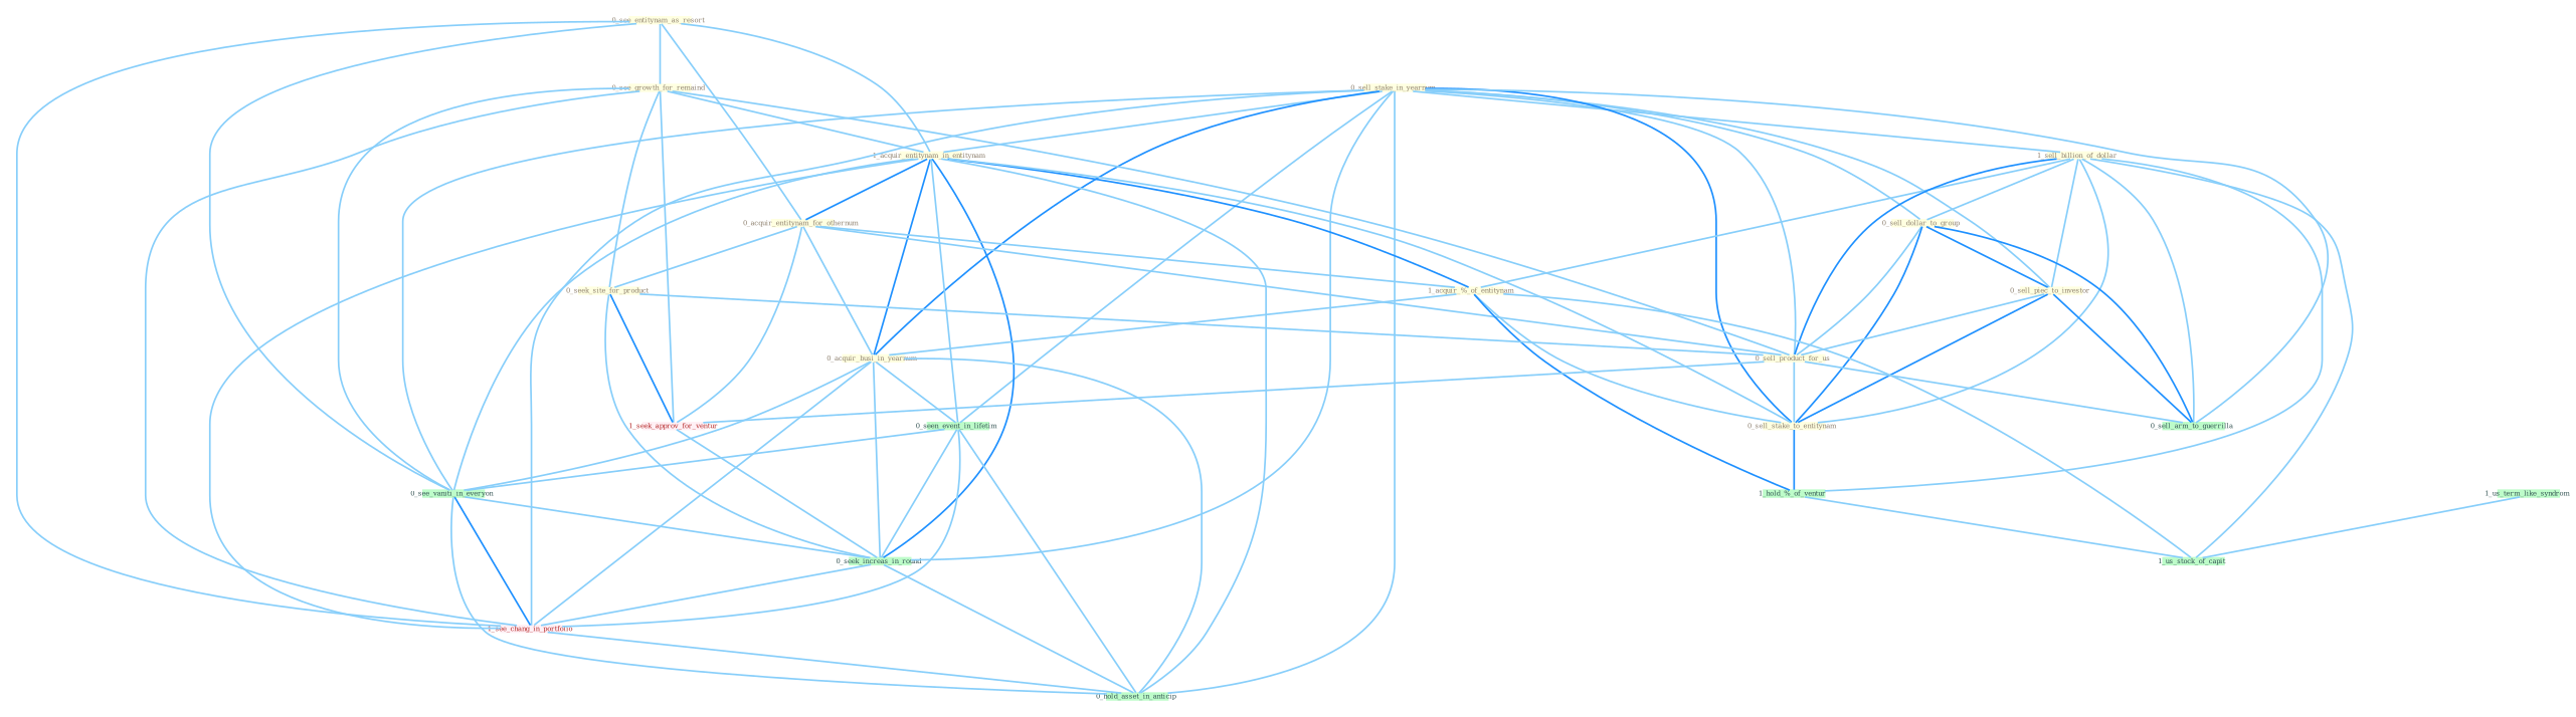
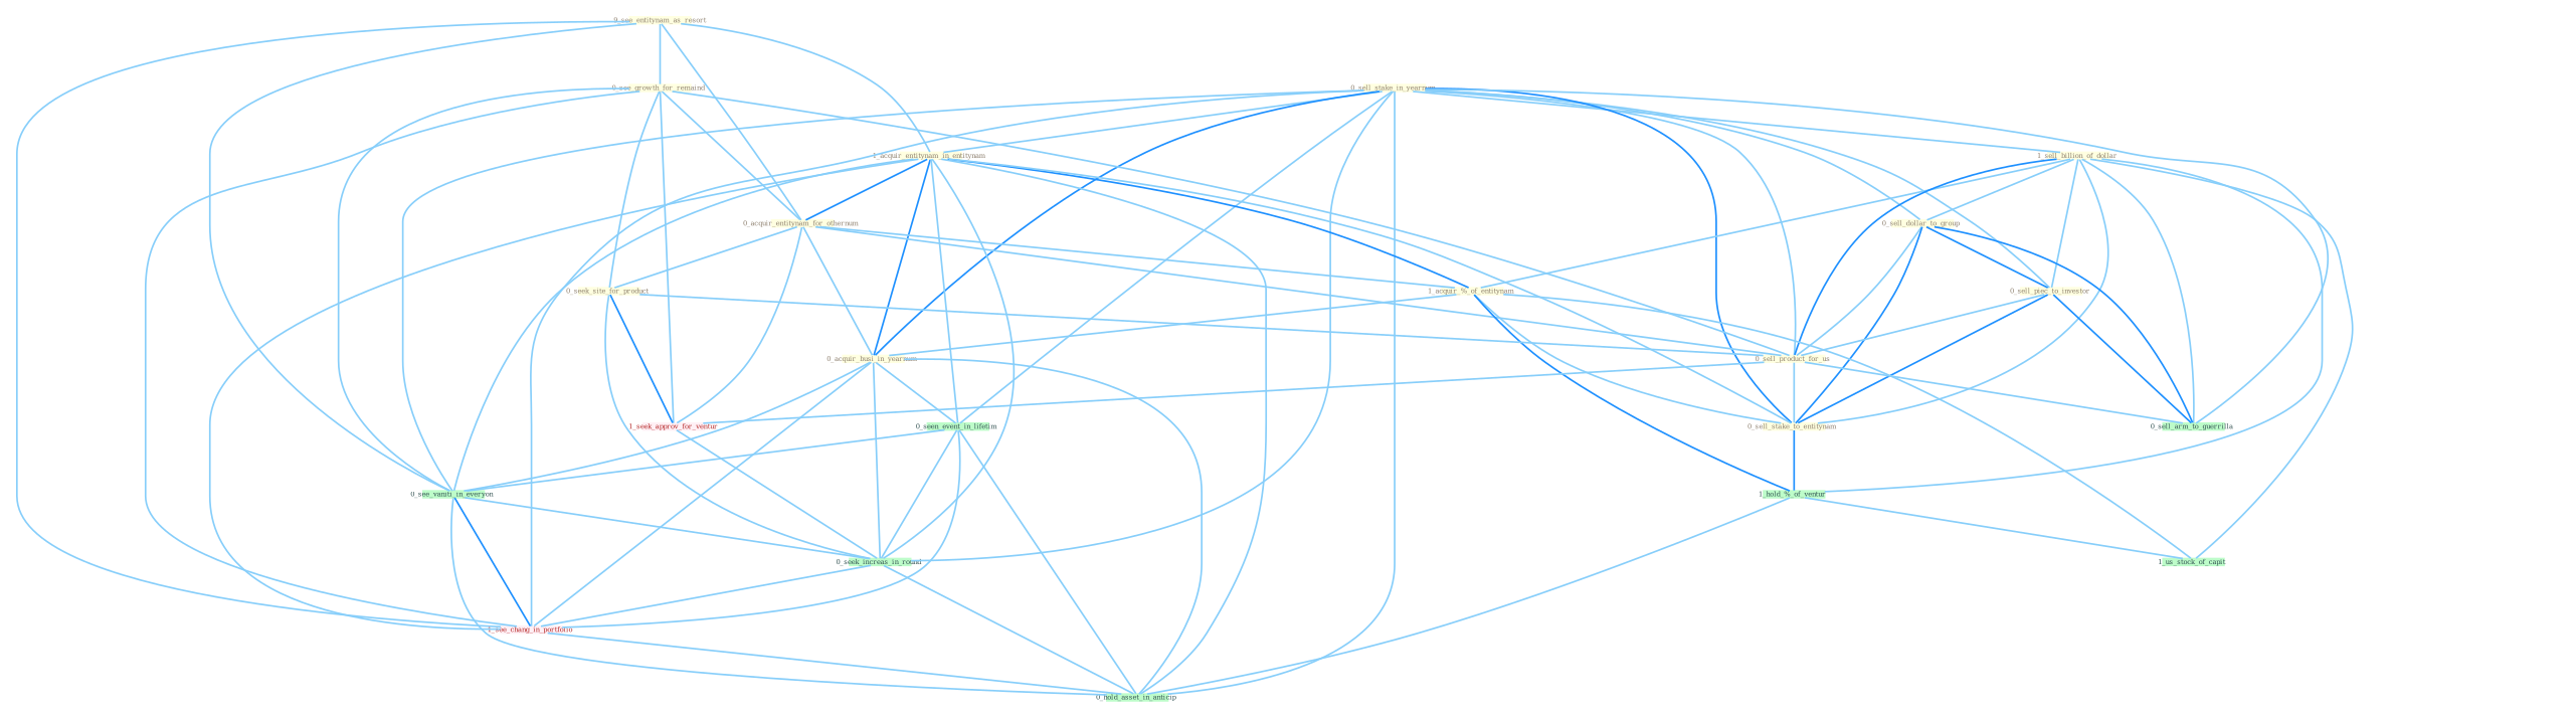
  graph {
    node [color="#ffffe0" fixedsize=true fontcolor="#8b7d6b" fontsize=4 shape=polygon style=filled]
    edge [color="#87cefa" w=1]
    "0_sell_stake_in_yearnum " [height=.06 width=.5]
-   "0_see_entitynam_as_resort " [height=.06 width=.5]
+   "0_see_entitynam_as_resort " [height=.06 width=.5 label="9_see_entitynam_as_resort"]
    "1_sell_billion_of_dollar " [height=.06 width=.5]
    "0_sell_dollar_to_group " [height=.06 width=.5]
    "1_acquir_entitynam_in_entitynam " [height=.06 width=.5]
    "0_see_growth_for_remaind " [height=.06 width=.5]
    "0_acquir_entitynam_for_othernum " [height=.06 width=.5]
    "0_sell_piec_to_investor " [height=.06 width=.5]
    "1_acquir_%_of_entitynam " [height=.06 width=.5]
    "0_seek_site_for_product " [height=.06 width=.5]
    "0_sell_product_for_us " [height=.06 width=.5]
    "0_acquir_busi_in_yearnum " [height=.06 width=.5]
    "0_sell_stake_to_entitynam " [height=.06 width=.5]
    n14 [color="#fff0f5" fontcolor="#b22222" height=.06 label="1_seek_approv_for_ventur" width=.5]
    "1_see_chang_in_portfolio " [color="#fff0f5" fontcolor="#b22222" height=.06 width=.5]
    "0_seen_event_in_lifetim " [color="#BDFCC9" fontcolor="#2f4f4f" height=.06 width=.5]
    "0_see_vaniti_in_everyon " [color="#BDFCC9" fontcolor="#2f4f4f" height=.06 width=.5]
    "0_sell_arm_to_guerrilla " [color="#BDFCC9" fontcolor="#2f4f4f" height=.06 width=.5]
    "0_seek_increas_in_round " [color="#BDFCC9" fontcolor="#2f4f4f" height=.06 width=.5]
    "0_hold_asset_in_anticip " [color="#BDFCC9" fontcolor="#2f4f4f" height=.06 width=.5]
    "1_hold_%_of_ventur " [color="#BDFCC9" fontcolor="#2f4f4f" height=.06 width=.5]
    "1_us_stock_of_capit " [color="#BDFCC9" fontcolor="#2f4f4f" height=.06 width=.5]
-   "1_us_term_like_syndrom " [color="#BDFCC9" fontcolor="#2f4f4f" height=.06 width=.5]
    subgraph sub_1 {
      "0_sell_stake_in_yearnum "
      "0_see_entitynam_as_resort "
      "1_sell_billion_of_dollar "
      "0_sell_dollar_to_group "
      "1_acquir_entitynam_in_entitynam "
      "0_see_growth_for_remaind "
      "0_acquir_entitynam_for_othernum "
      "0_sell_piec_to_investor "
      "1_acquir_%_of_entitynam "
      "0_seek_site_for_product "
      "0_sell_product_for_us "
      "0_acquir_busi_in_yearnum "
      "0_sell_stake_to_entitynam "
    }
    subgraph sub_2 {
      n14
      "1_see_chang_in_portfolio "
    }
    "0_sell_stake_in_yearnum " -- "1_sell_billion_of_dollar "
    "0_sell_stake_in_yearnum " -- "0_sell_dollar_to_group "
    "0_sell_stake_in_yearnum " -- "1_acquir_entitynam_in_entitynam "
    "0_sell_stake_in_yearnum " -- "0_sell_piec_to_investor "
    "0_sell_stake_in_yearnum " -- "0_sell_product_for_us "
    "0_sell_stake_in_yearnum " -- "0_acquir_busi_in_yearnum " [color="#1e90ff" w=2]
    "0_sell_stake_in_yearnum " -- "0_sell_stake_to_entitynam " [color="#1e90ff" w=2]
    "0_sell_stake_in_yearnum " -- "1_see_chang_in_portfolio "
    "0_sell_stake_in_yearnum " -- "0_seen_event_in_lifetim "
    "0_sell_stake_in_yearnum " -- "0_see_vaniti_in_everyon "
    "0_sell_stake_in_yearnum " -- "0_sell_arm_to_guerrilla "
    "0_sell_stake_in_yearnum " -- "0_seek_increas_in_round "
    "0_sell_stake_in_yearnum " -- "0_hold_asset_in_anticip "
    "0_see_entitynam_as_resort " -- "1_acquir_entitynam_in_entitynam "
    "0_see_entitynam_as_resort " -- "0_see_growth_for_remaind "
    "0_see_entitynam_as_resort " -- "0_acquir_entitynam_for_othernum "
    "0_see_entitynam_as_resort " -- "1_see_chang_in_portfolio "
    "0_see_entitynam_as_resort " -- "0_see_vaniti_in_everyon "
    "1_sell_billion_of_dollar " -- "0_sell_dollar_to_group "
    "1_sell_billion_of_dollar " -- "0_sell_piec_to_investor "
    "1_sell_billion_of_dollar " -- "1_acquir_%_of_entitynam "
    "1_sell_billion_of_dollar " -- "0_sell_product_for_us " [color="#1e90ff"]
    "1_sell_billion_of_dollar " -- "0_sell_stake_to_entitynam "
    "1_sell_billion_of_dollar " -- "0_sell_arm_to_guerrilla "
    "1_sell_billion_of_dollar " -- "1_hold_%_of_ventur "
    "1_sell_billion_of_dollar " -- "1_us_stock_of_capit "
    "0_sell_dollar_to_group " -- "0_sell_piec_to_investor " [color="#1e90ff" w=2]
    "0_sell_dollar_to_group " -- "0_sell_product_for_us "
    "0_sell_dollar_to_group " -- "0_sell_stake_to_entitynam " [color="#1e90ff" w=2]
    "0_sell_dollar_to_group " -- "0_sell_arm_to_guerrilla " [color="#1e90ff" w=2]
    "1_acquir_entitynam_in_entitynam " -- "0_acquir_entitynam_for_othernum " [color="#1e90ff" w=2]
    "1_acquir_entitynam_in_entitynam " -- "1_acquir_%_of_entitynam " [color="#1e90ff" w=2]
    "1_acquir_entitynam_in_entitynam " -- "0_acquir_busi_in_yearnum " [color="#1e90ff" w=2]
    "1_acquir_entitynam_in_entitynam " -- "0_sell_stake_to_entitynam "
    "1_acquir_entitynam_in_entitynam " -- "1_see_chang_in_portfolio "
    "1_acquir_entitynam_in_entitynam " -- "0_seen_event_in_lifetim "
    "1_acquir_entitynam_in_entitynam " -- "0_see_vaniti_in_everyon "
-   "1_acquir_entitynam_in_entitynam " -- "0_seek_increas_in_round " [color="#1e90ff"]
+   "1_acquir_entitynam_in_entitynam " -- "0_seek_increas_in_round "
    "1_acquir_entitynam_in_entitynam " -- "0_hold_asset_in_anticip "
-   "0_see_growth_for_remaind " -- "1_acquir_entitynam_in_entitynam "
+   "0_see_growth_for_remaind " -- "0_acquir_entitynam_for_othernum "
    "0_see_growth_for_remaind " -- "0_seek_site_for_product "
    "0_see_growth_for_remaind " -- "0_sell_product_for_us "
    "0_see_growth_for_remaind " -- n14
    "0_see_growth_for_remaind " -- "1_see_chang_in_portfolio "
    "0_see_growth_for_remaind " -- "0_see_vaniti_in_everyon "
    "0_acquir_entitynam_for_othernum " -- "1_acquir_%_of_entitynam "
    "0_acquir_entitynam_for_othernum " -- "0_seek_site_for_product "
    "0_acquir_entitynam_for_othernum " -- "0_sell_product_for_us "
    "0_acquir_entitynam_for_othernum " -- "0_acquir_busi_in_yearnum "
    "0_acquir_entitynam_for_othernum " -- n14
    "0_sell_piec_to_investor " -- "0_sell_product_for_us "
    "0_sell_piec_to_investor " -- "0_sell_stake_to_entitynam " [color="#1e90ff" w=2]
    "0_sell_piec_to_investor " -- "0_sell_arm_to_guerrilla " [color="#1e90ff" w=2]
    "1_acquir_%_of_entitynam " -- "0_acquir_busi_in_yearnum "
    "1_acquir_%_of_entitynam " -- "0_sell_stake_to_entitynam "
    "1_acquir_%_of_entitynam " -- "1_hold_%_of_ventur " [color="#1e90ff" w=2]
    "1_acquir_%_of_entitynam " -- "1_us_stock_of_capit "
    "0_seek_site_for_product " -- "0_sell_product_for_us "
    "0_seek_site_for_product " -- n14 [color="#1e90ff" w=2]
    "0_seek_site_for_product " -- "0_seek_increas_in_round "
    "0_sell_product_for_us " -- "0_sell_stake_to_entitynam "
    "0_sell_product_for_us " -- n14
    "0_sell_product_for_us " -- "0_sell_arm_to_guerrilla "
    "0_acquir_busi_in_yearnum " -- "1_see_chang_in_portfolio "
    "0_acquir_busi_in_yearnum " -- "0_seen_event_in_lifetim "
    "0_acquir_busi_in_yearnum " -- "0_see_vaniti_in_everyon "
    "0_acquir_busi_in_yearnum " -- "0_seek_increas_in_round "
    "0_acquir_busi_in_yearnum " -- "0_hold_asset_in_anticip "
    "0_sell_stake_to_entitynam " -- "1_hold_%_of_ventur " [color="#1e90ff" w=2]
    n14 -- "0_seek_increas_in_round "
    "1_see_chang_in_portfolio " -- "0_hold_asset_in_anticip "
    "0_seen_event_in_lifetim " -- "1_see_chang_in_portfolio "
    "0_seen_event_in_lifetim " -- "0_see_vaniti_in_everyon "
    "0_seen_event_in_lifetim " -- "0_seek_increas_in_round "
    "0_seen_event_in_lifetim " -- "0_hold_asset_in_anticip "
    "0_see_vaniti_in_everyon " -- "1_see_chang_in_portfolio " [color="#1e90ff" w=2]
    "0_see_vaniti_in_everyon " -- "0_seek_increas_in_round "
    "0_see_vaniti_in_everyon " -- "0_hold_asset_in_anticip "
    "0_seek_increas_in_round " -- "1_see_chang_in_portfolio "
    "0_seek_increas_in_round " -- "0_hold_asset_in_anticip "
+   "1_hold_%_of_ventur " -- "0_hold_asset_in_anticip "
    "1_hold_%_of_ventur " -- "1_us_stock_of_capit "
-   "1_us_term_like_syndrom " -- "1_us_stock_of_capit "
  }
